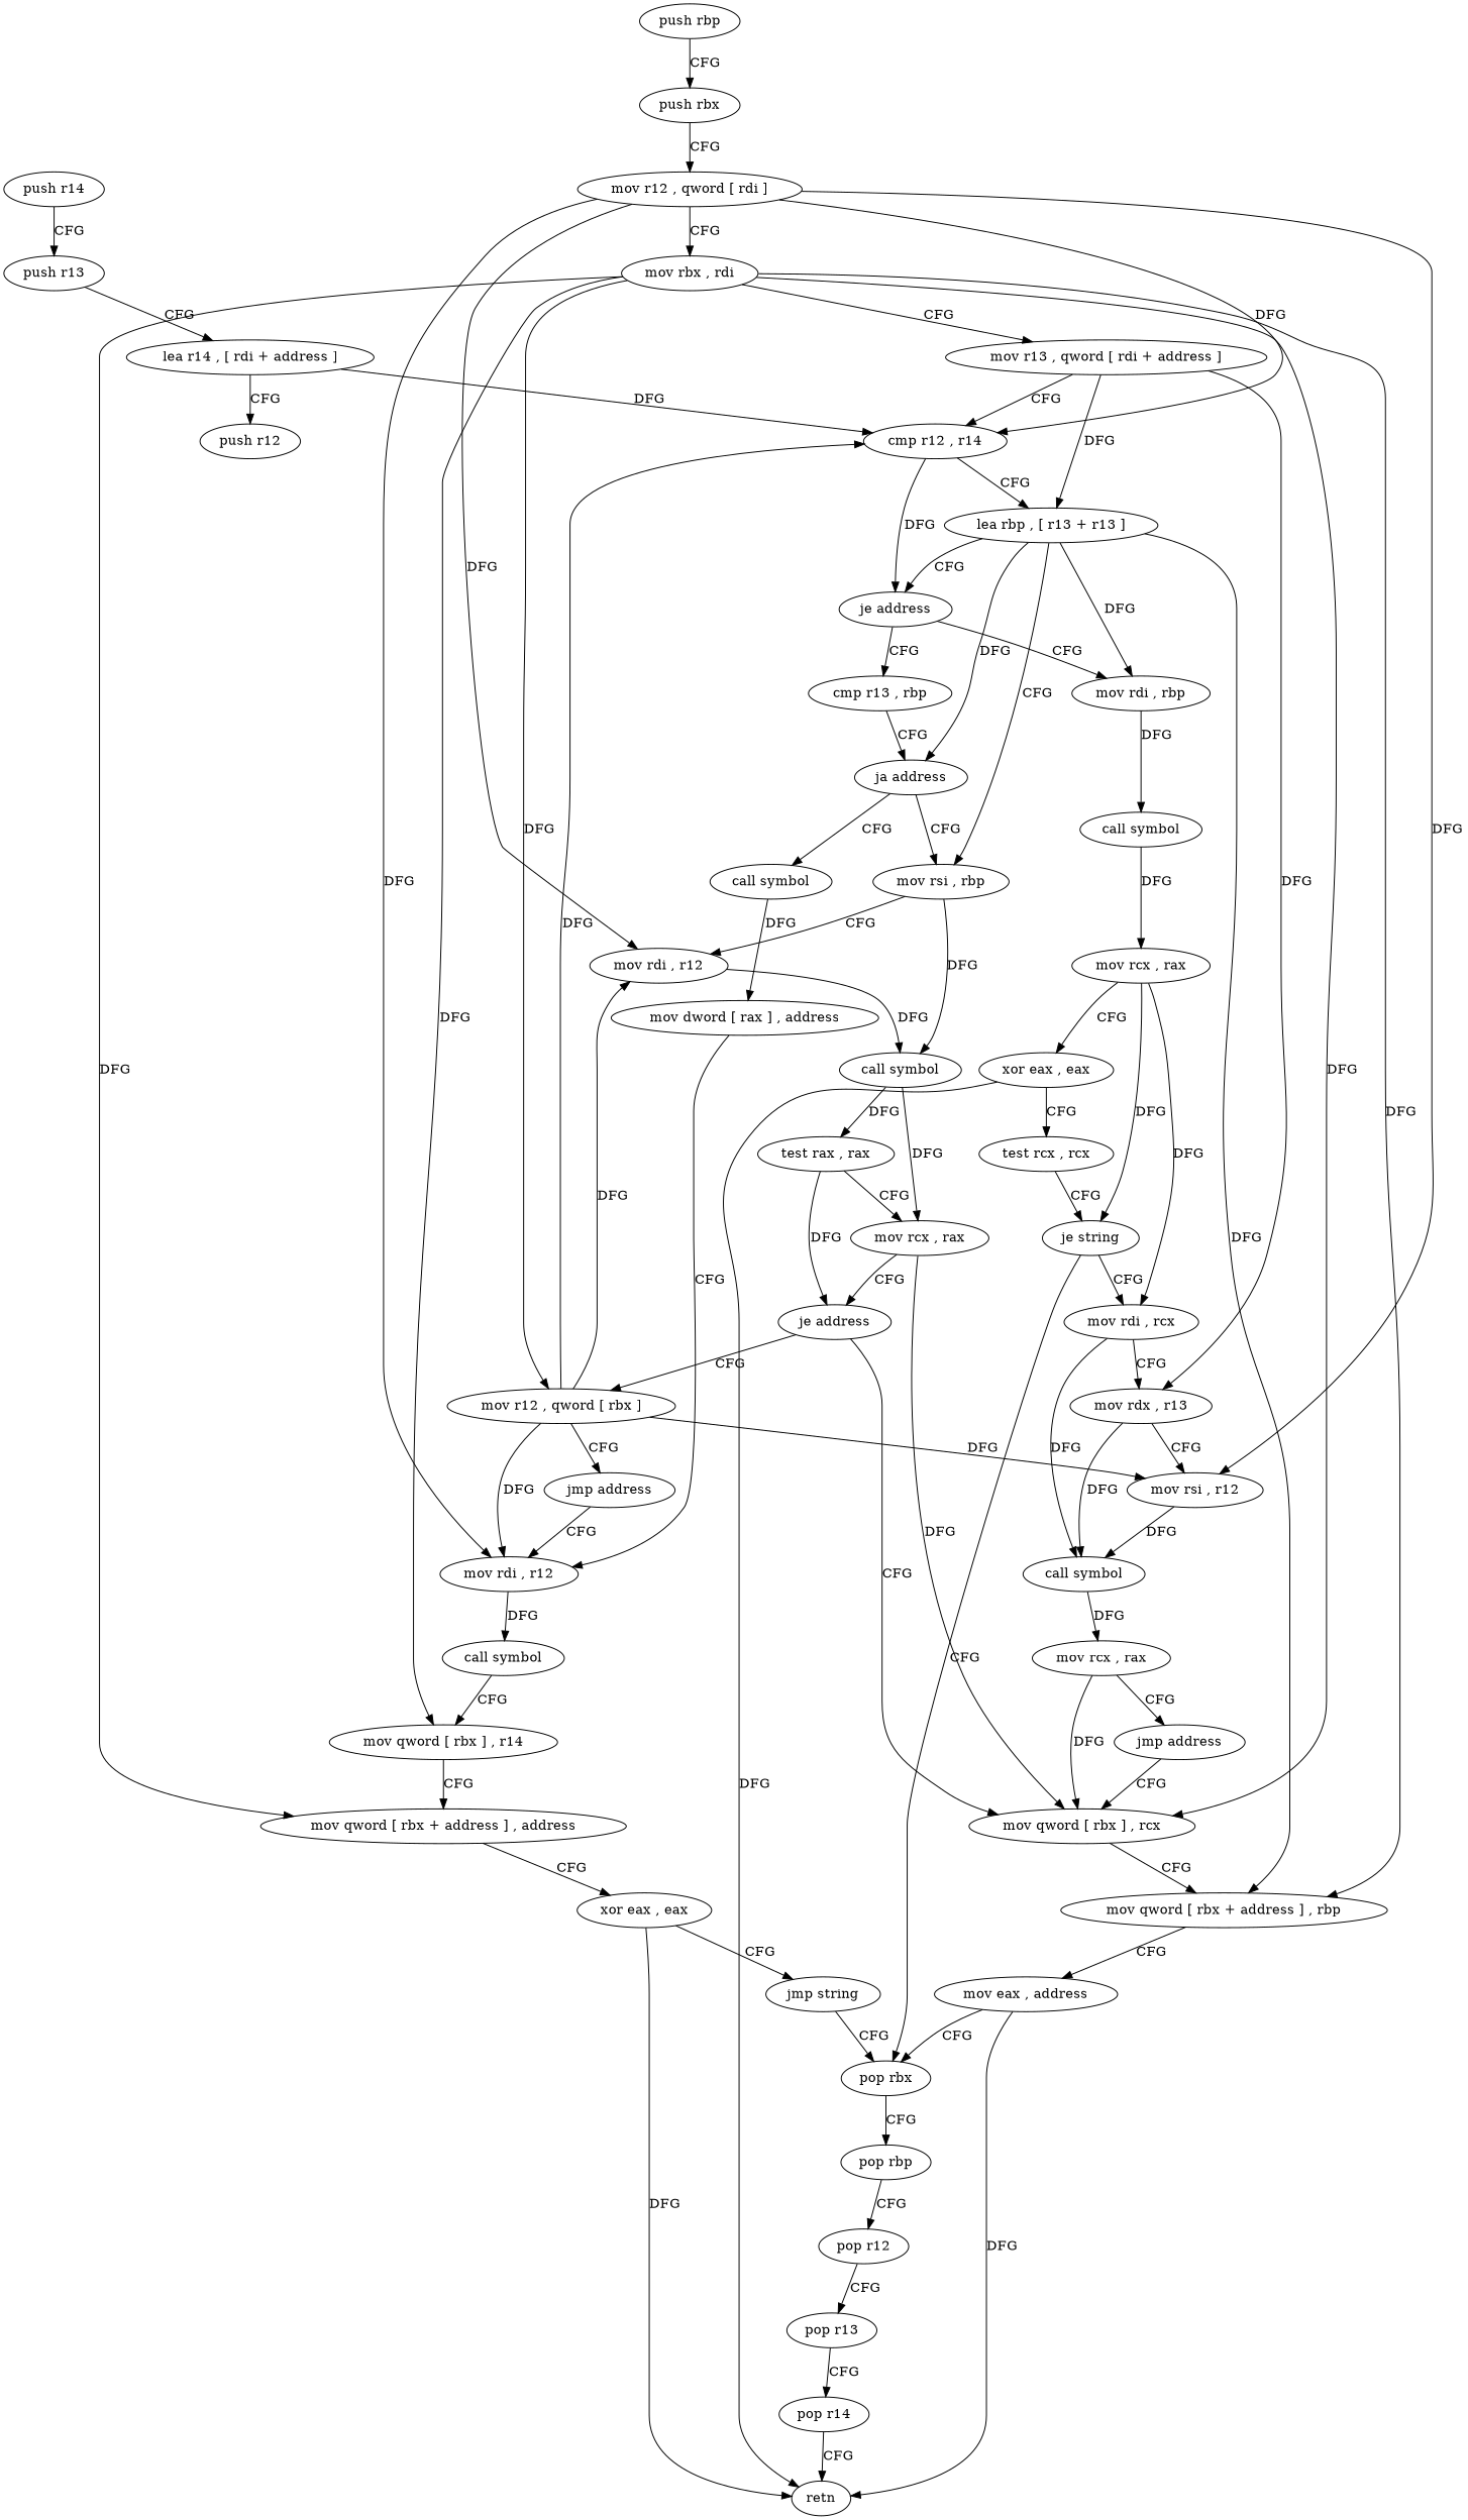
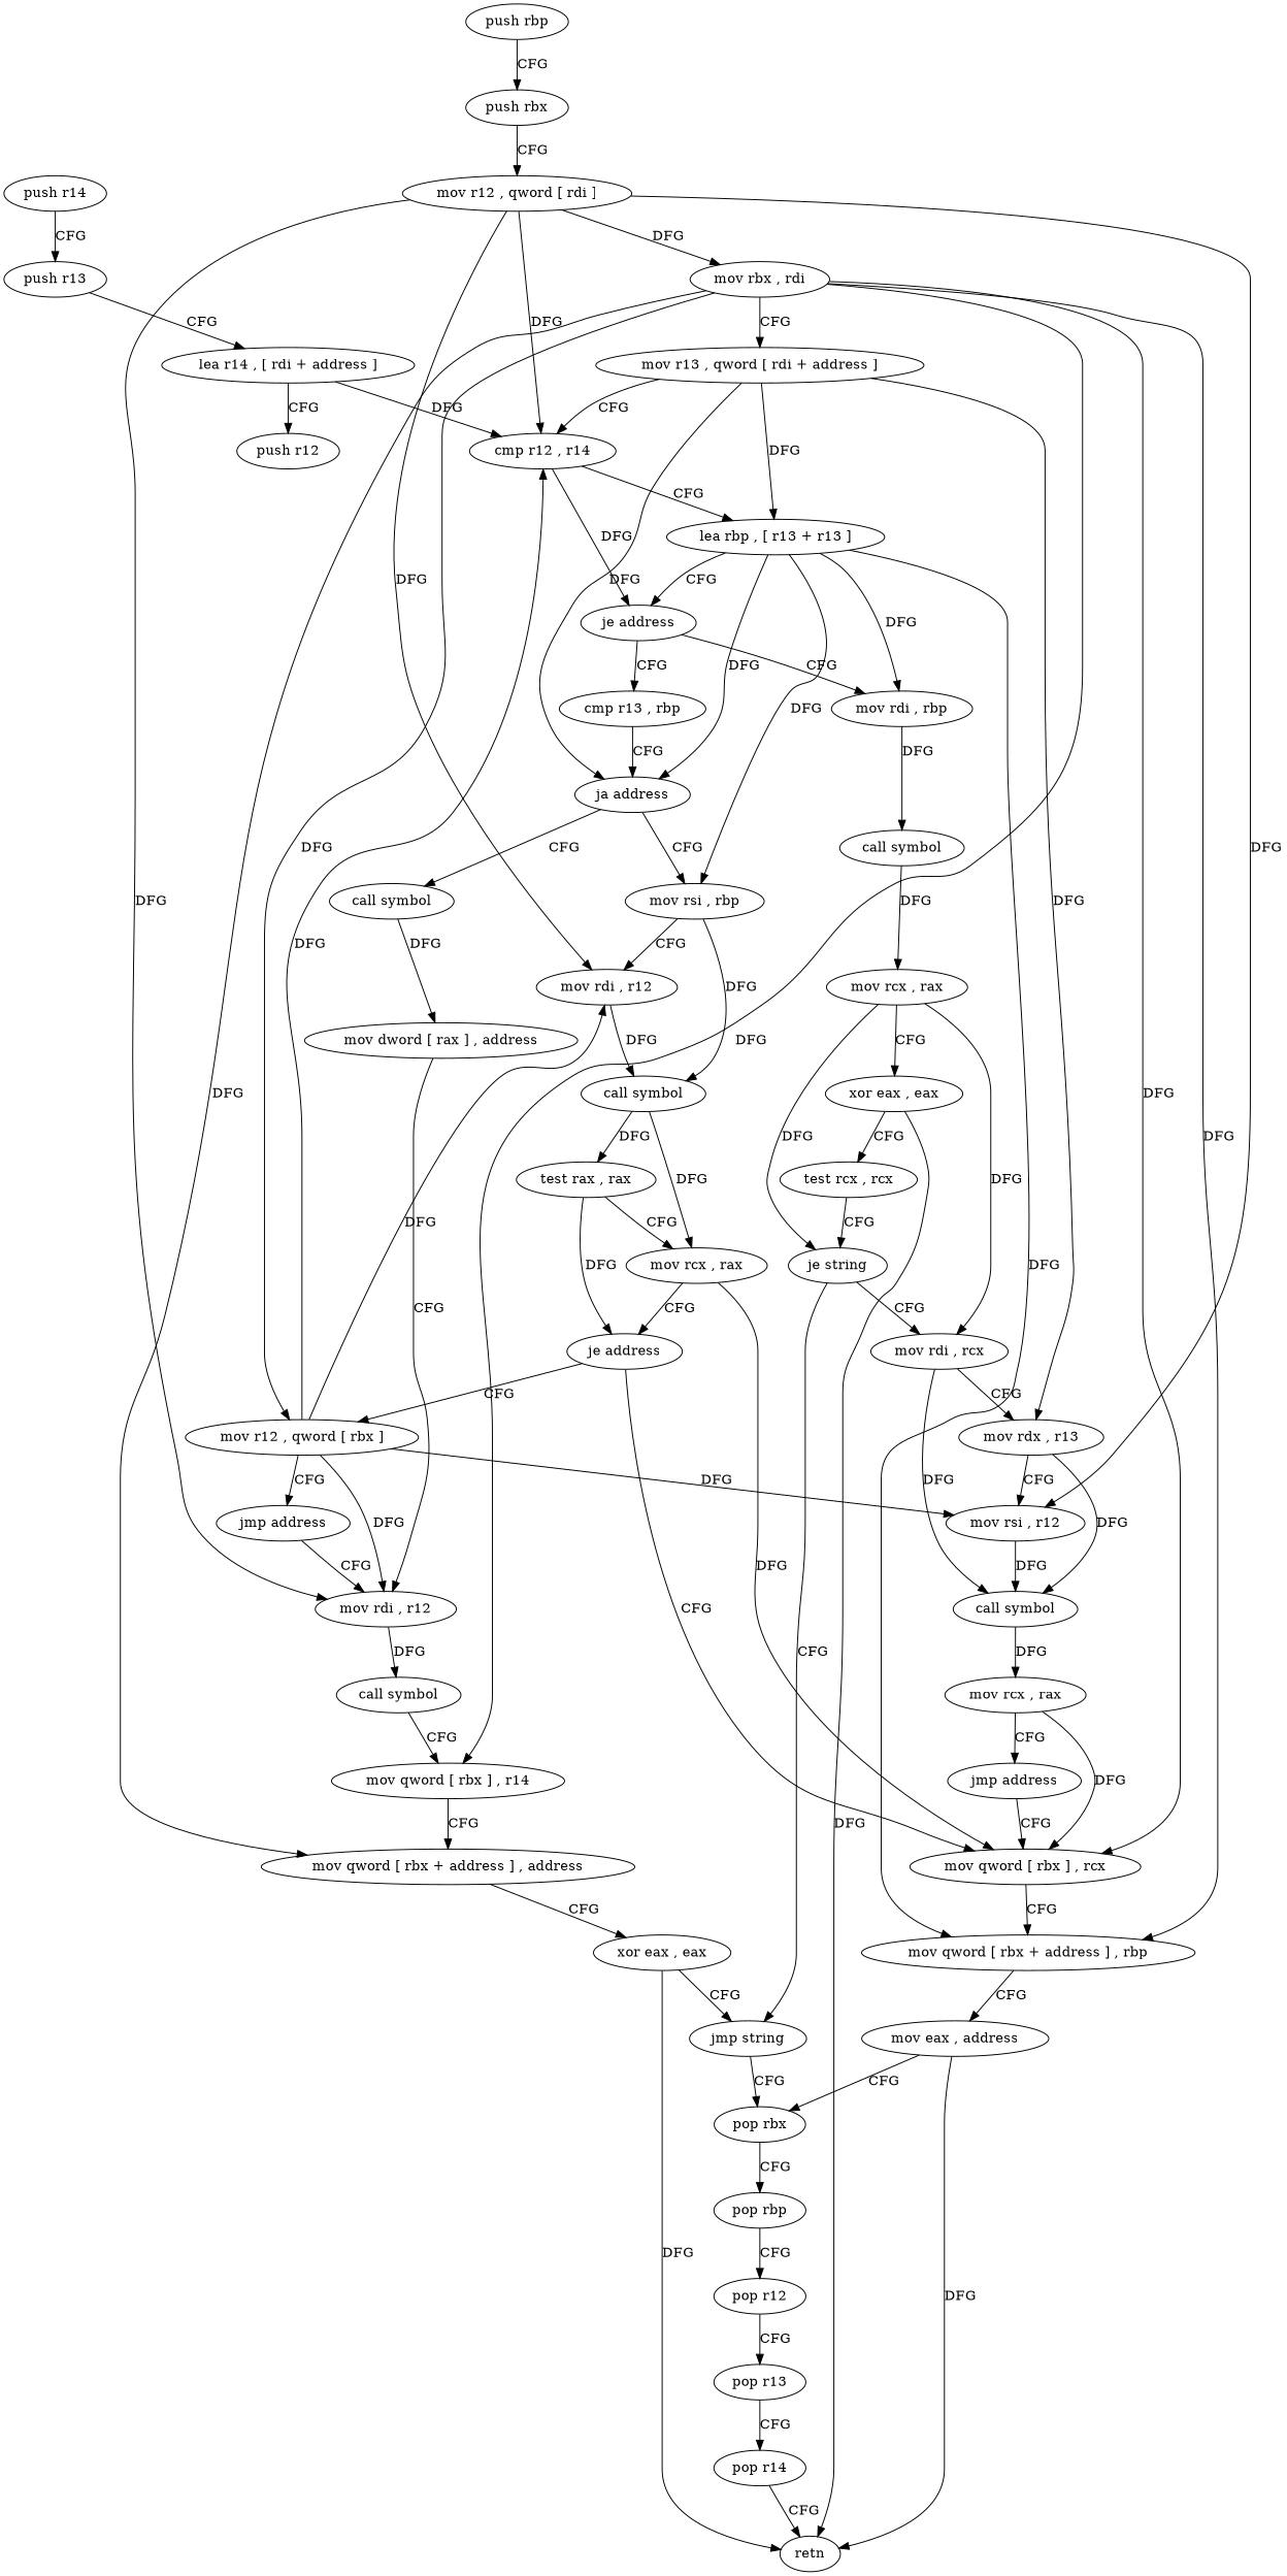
  digraph {
    n1 [label="push r14"]
    n2 [label="push r13"]
    n3 [label="lea r14 , [ rdi + address ]"]
    n4 [label="push r12"]
    n5 [label="cmp r12 , r14"]
    n6 [label="lea rbp , [ r13 + r13 ]"]
    n7 [label="je address"]
    n8 [label="mov qword [ rbx ] , r14"]
    n9 [label="mov qword [ rbx + address ] , address"]
    n10 [label="push rbp"]
    n11 [label="push rbx"]
    n12 [label="mov r12 , qword [ rdi ]"]
    n13 [label="mov rbx , rdi"]
    n14 [label="mov rsi , r12"]
    n15 [label="mov rdi , r12"]
    n16 [label="mov rdi , r12"]
    n17 [label="mov r13 , qword [ rdi + address ]"]
    n18 [label="mov qword [ rbx ] , rcx"]
    n19 [label="mov r12 , qword [ rbx ]"]
    n20 [label="mov qword [ rbx + address ] , rbp"]
    n21 [label="call symbol"]
    n22 [label="call symbol"]
    n23 [label="call symbol"]
    n24 [label="ja address"]
    n25 [label="mov rdx , r13"]
    n26 [label="jmp address"]
    n27 [label="mov eax , address"]
    n28 [label="xor eax , eax"]
    n29 [label="mov rdi , rbp"]
    n30 [label="mov rsi , rbp"]
    n31 [label="call symbol"]
    n32 [label="cmp r13 , rbp"]
    n33 [label="call symbol"]
    n34 [label="mov rcx , rax"]
    n35 [label="xor eax , eax"]
    n36 [label="je string"]
    n37 [label="mov rdi , rcx"]
    n38 [label="test rcx , rcx"]
    n39 [label=retn]
    n40 [label="pop rbx"]
    n41 [label="pop rbp"]
    n42 [label="pop r12"]
    n43 [label="mov rcx , rax"]
    n44 [label="mov dword [ rax ] , address"]
    n45 [label="test rax , rax"]
    n46 [label="mov rcx , rax"]
    n47 [label="pop r13"]
    n48 [label="pop r14"]
    n49 [label="jmp address"]
    n50 [label="je address"]
    n51 [label="jmp string"]
    n1 -> n2 [label=CFG]
    n2 -> n3 [label=CFG]
    n3 -> n4 [label=CFG]
    n3 -> n5 [label=DFG]
    n5 -> n6 [label=CFG]
    n5 -> n7 [label=DFG]
    n6 -> n7 [label=CFG]
    n6 -> n20 [label=DFG]
    n6 -> n24 [label=DFG]
    n6 -> n29 [label=DFG]
-   n6 -> n30 [label=CFG]
+   n6 -> n30 [label=DFG]
    n7 -> n29 [label=CFG]
    n7 -> n32 [label=CFG]
    n8 -> n9 [label=CFG]
    n9 -> n28 [label=CFG]
    n10 -> n11 [label=CFG]
    n11 -> n12 [label=CFG]
    n12 -> n5 [label=DFG]
-   n12 -> n13 [label=CFG]
+   n12 -> n13 [label=DFG]
    n12 -> n14 [label=DFG]
    n12 -> n15 [label=DFG]
    n12 -> n16 [label=DFG]
    n13 -> n8 [label=DFG]
    n13 -> n9 [label=DFG]
    n13 -> n17 [label=CFG]
    n13 -> n18 [label=DFG]
    n13 -> n19 [label=DFG]
    n13 -> n20 [label=DFG]
    n14 -> n21 [label=DFG]
    n15 -> n22 [label=DFG]
    n16 -> n23 [label=DFG]
    n17 -> n5 [label=CFG]
    n17 -> n6 [label=DFG]
+   n17 -> n24 [label=DFG]
    n17 -> n25 [label=DFG]
    n18 -> n20 [label=CFG]
    n19 -> n5 [label=DFG]
    n19 -> n14 [label=DFG]
    n19 -> n15 [label=DFG]
    n19 -> n16 [label=DFG]
    n19 -> n26 [label=CFG]
    n20 -> n27 [label=CFG]
    n21 -> n43 [label=DFG]
    n22 -> n8 [label=CFG]
    n23 -> n45 [label=DFG]
    n23 -> n46 [label=DFG]
    n24 -> n30 [label=CFG]
    n24 -> n31 [label=CFG]
    n25 -> n14 [label=CFG]
    n25 -> n21 [label=DFG]
    n26 -> n15 [label=CFG]
    n27 -> n39 [label=DFG]
    n27 -> n40 [label=CFG]
    n28 -> n39 [label=DFG]
    n28 -> n51 [label=CFG]
    n29 -> n33 [label=DFG]
    n30 -> n16 [label=CFG]
    n30 -> n23 [label=DFG]
    n31 -> n44 [label=DFG]
    n32 -> n24 [label=CFG]
    n33 -> n34 [label=DFG]
    n34 -> n35 [label=CFG]
    n34 -> n36 [label=DFG]
    n34 -> n37 [label=DFG]
    n35 -> n38 [label=CFG]
    n35 -> n39 [label=DFG]
    n36 -> n37 [label=CFG]
-   n36 -> n40 [label=CFG]
+   n36 -> n51 [label=CFG]
    n37 -> n21 [label=DFG]
    n37 -> n25 [label=CFG]
    n38 -> n36 [label=CFG]
    n40 -> n41 [label=CFG]
    n41 -> n42 [label=CFG]
    n42 -> n47 [label=CFG]
    n43 -> n18 [label=DFG]
    n43 -> n49 [label=CFG]
    n44 -> n15 [label=CFG]
    n45 -> n46 [label=CFG]
    n45 -> n50 [label=DFG]
    n46 -> n18 [label=DFG]
    n46 -> n50 [label=CFG]
    n47 -> n48 [label=CFG]
    n48 -> n39 [label=CFG]
    n49 -> n18 [label=CFG]
    n50 -> n18 [label=CFG]
    n50 -> n19 [label=CFG]
    n51 -> n40 [label=CFG]
  }
